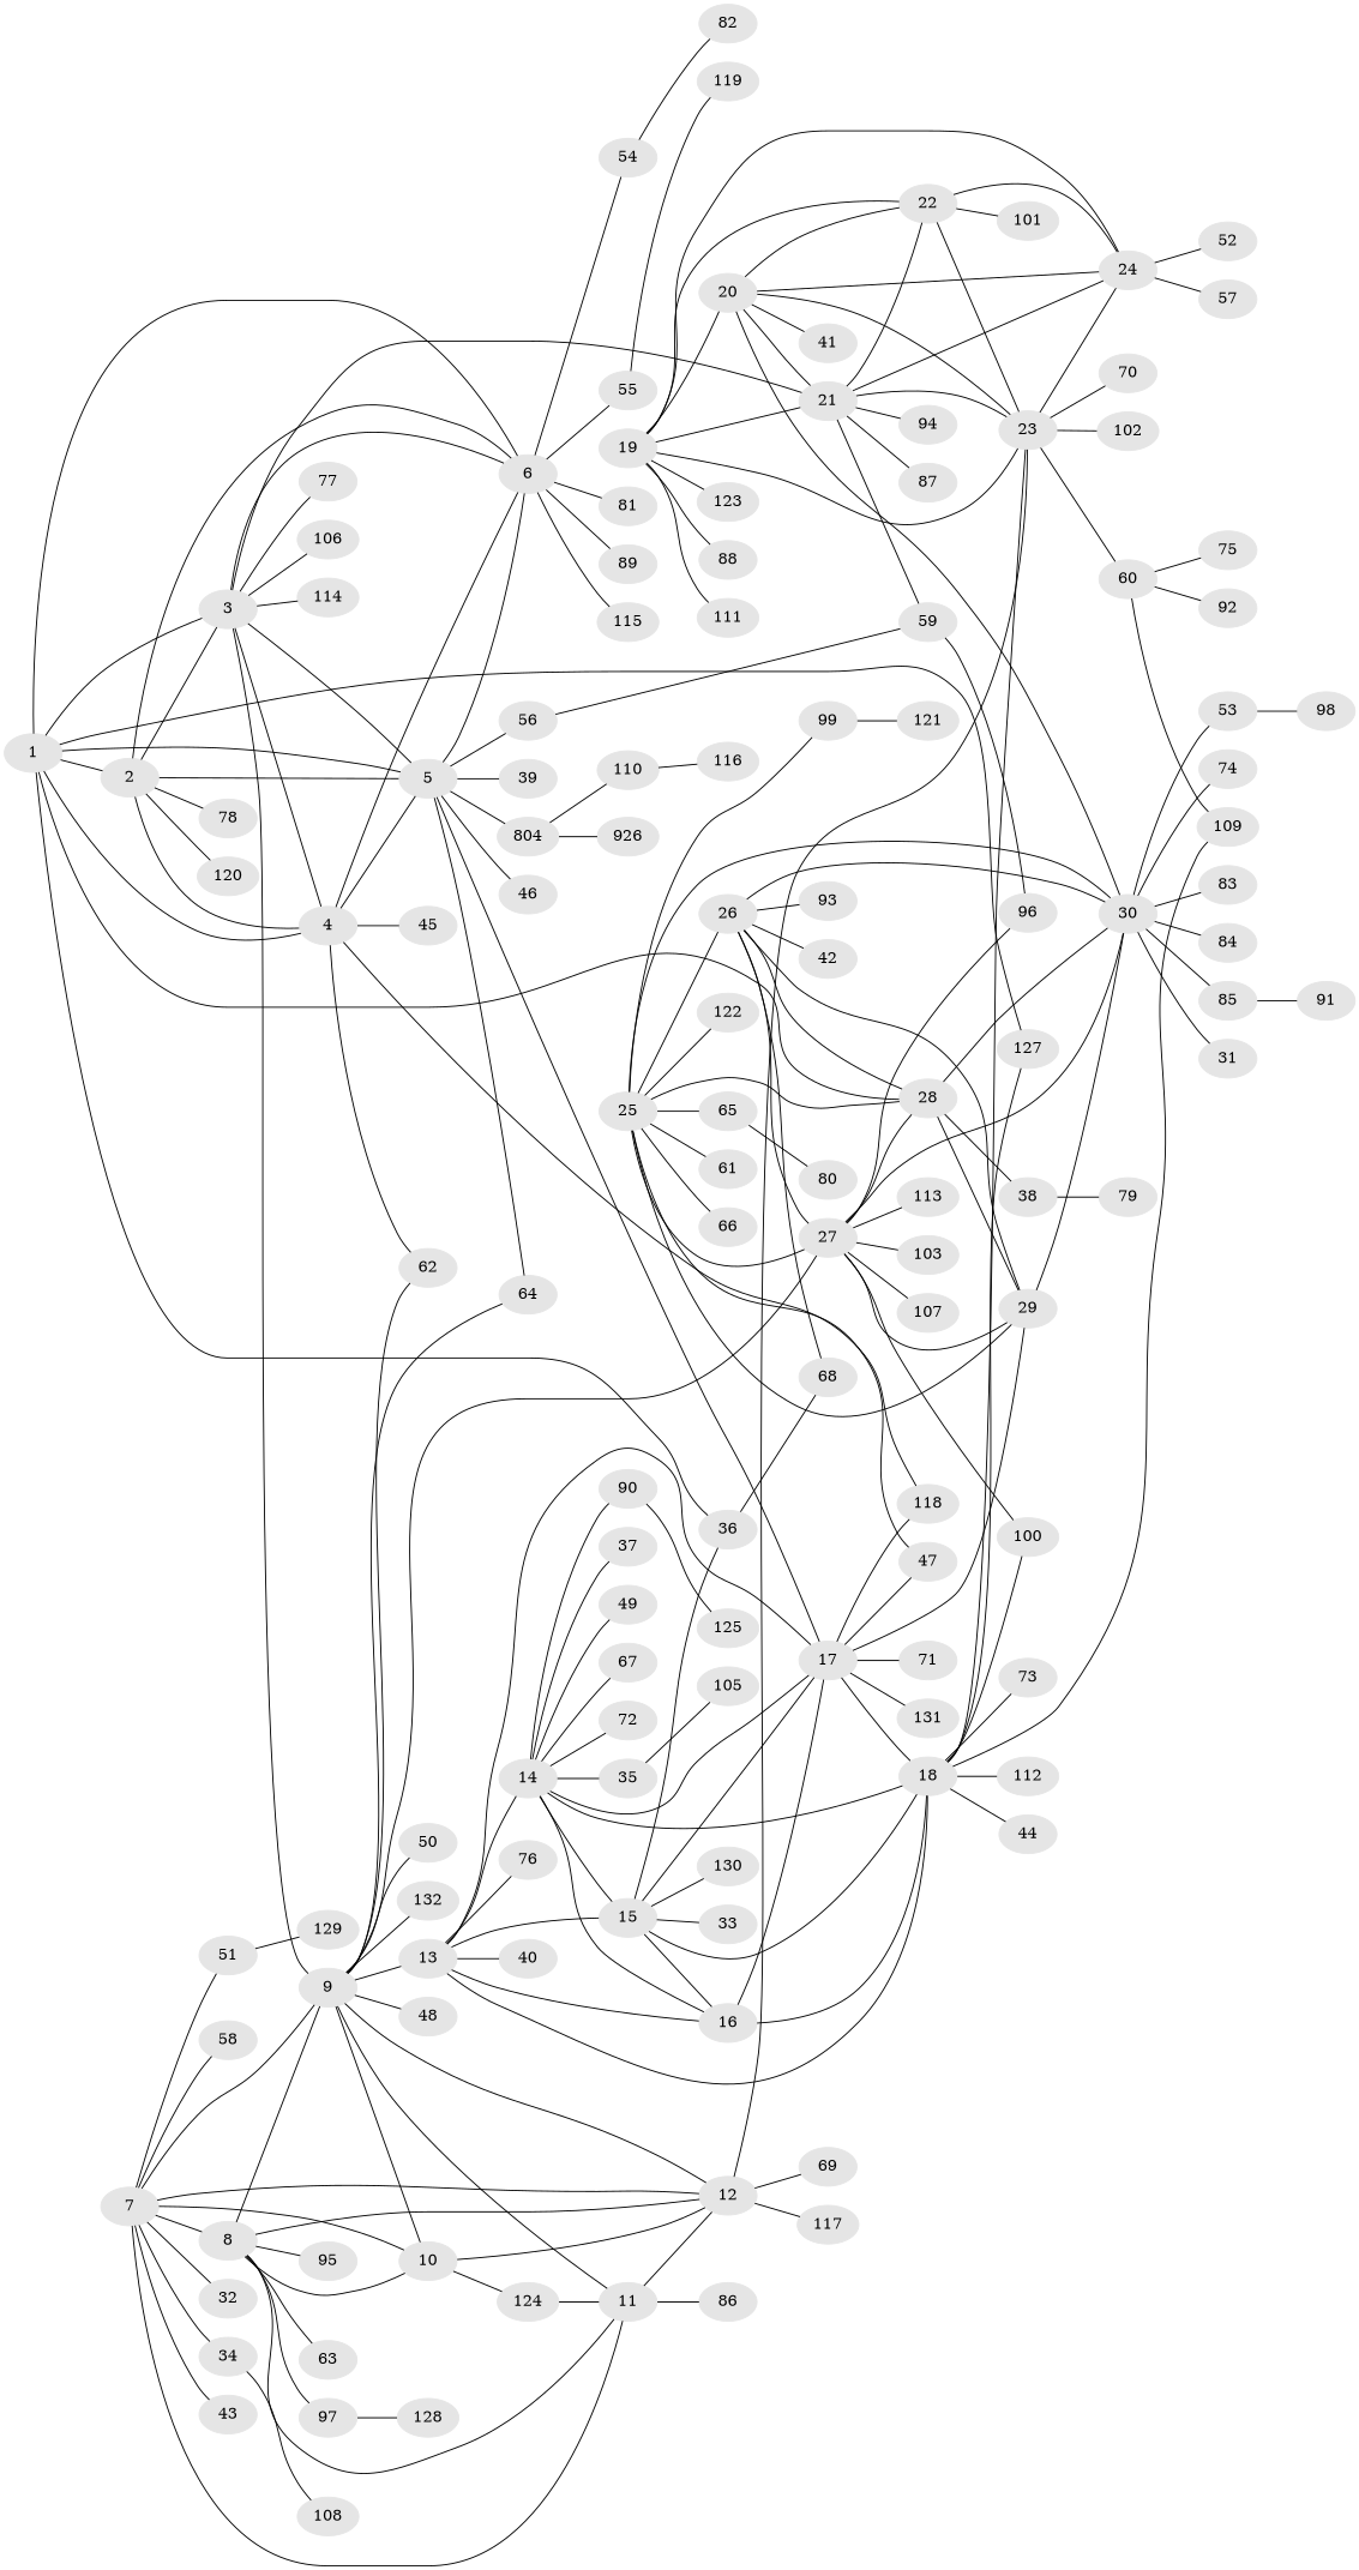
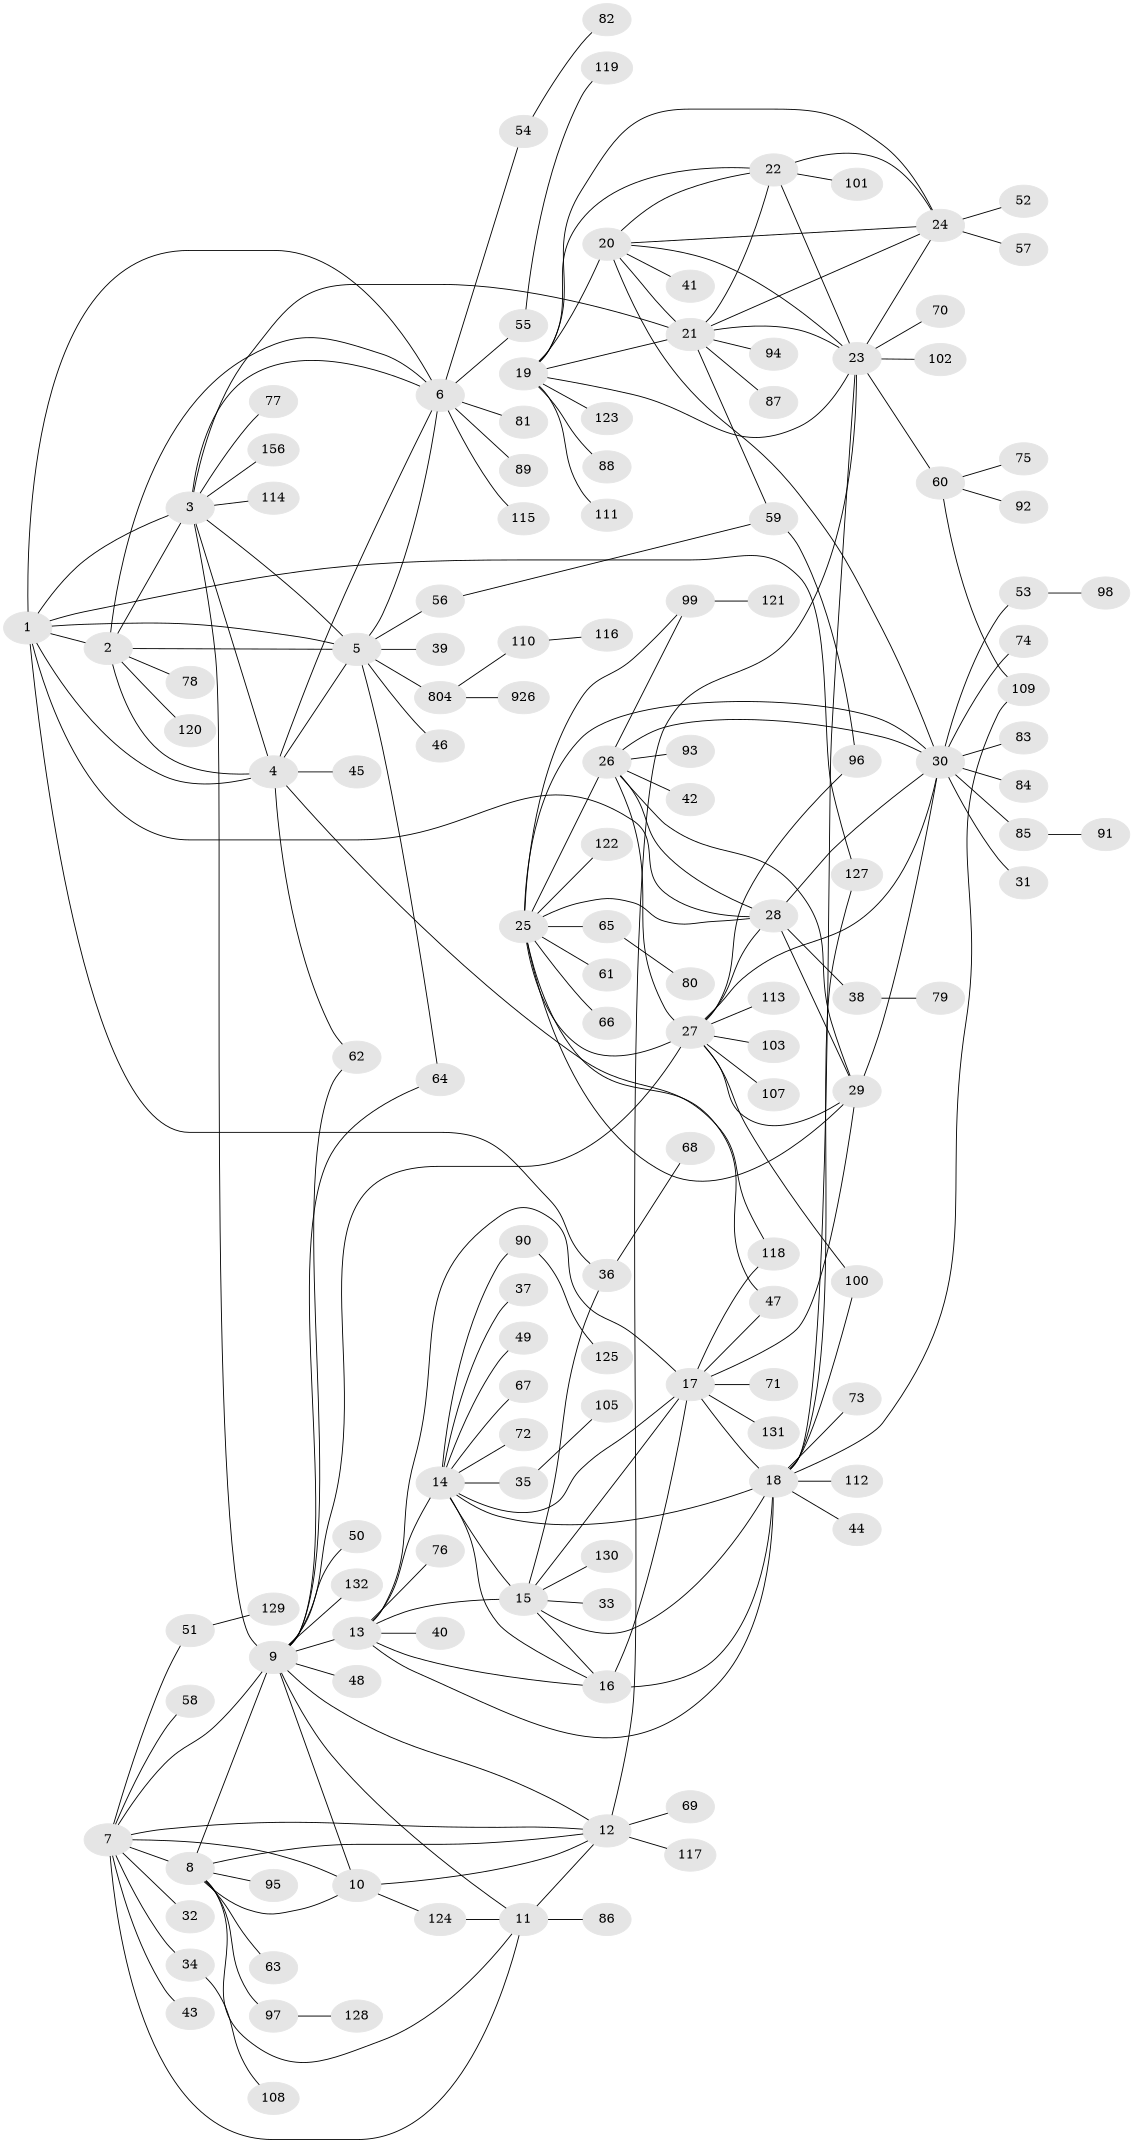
  graph {
    rankdir=LR
    node [color=gray90 style=filled]
    1
    2
    3
    4
    5
    6
    28
    36
    127
    78
    120
    9
    21
    77
-   106
+   106 [label=156]
    114
    45
    62
    118
    17
    39
    46
    56
    64
    n25 [label=804]
    54
    55
    81
    89
    115
    29
    30
    38
    68
    10
    11
    12
    13
    27
    48
    50
    132
    23
    22
    24
    59
    87
    94
    18
    47
    71
    131
    110
    n54 [label=926]
    82
    119
    7
    8
    32
    34
    43
    51
    58
    63
    95
    97
    124
    86
    69
    117
    108
    129
    128
    14
    15
    16
    40
    76
    100
    96
    103
    107
    113
    60
    70
    102
    35
    37
    49
    67
    72
    90
    33
    130
    44
    73
    109
    112
    105
    125
    19
    20
    88
    111
    123
    41
    101
    52
    57
    31
    53
    74
    83
    84
    85
    75
    92
    25
    26
    61
    65
    66
    99
    122
    42
    93
    80
    121
    79
    98
    91
    116
    1 -- 2
    1 -- 3
    1 -- 4
    1 -- 5
    1 -- 6
    1 -- 28
    1 -- 36
    1 -- 127
    2 -- 3
    2 -- 4
    2 -- 5
    2 -- 6
    2 -- 78
    2 -- 120
    3 -- 4
    3 -- 5
    3 -- 6
    3 -- 9
    3 -- 21
    3 -- 77
    3 -- 106
    3 -- 114
    4 -- 5
    4 -- 6
    4 -- 45
    4 -- 62
    4 -- 118
    5 -- 6
-   5 -- 17
    5 -- 39
    5 -- 46
    5 -- 56
    5 -- 64
    5 -- n25
    6 -- 54
    6 -- 55
    6 -- 81
    6 -- 89
    6 -- 115
    28 -- 29
    28 -- 30
    28 -- 38
    36 -- 68
    9 -- 62
    9 -- 64
    9 -- 10
    9 -- 11
    9 -- 12
    9 -- 13
    9 -- 27
    9 -- 48
    9 -- 50
    9 -- 132
    21 -- 23
    21 -- 22
    21 -- 24
    21 -- 59
    21 -- 87
    21 -- 94
    17 -- 118
    17 -- 29
    17 -- 18
    17 -- 47
    17 -- 71
    17 -- 131
    56 -- 59
    n25 -- 110
    n25 -- n54
    54 -- 82
    55 -- 119
    29 -- 30
    30 -- 31
    30 -- 53
    30 -- 74
    30 -- 83
    30 -- 84
    30 -- 85
    38 -- 79
    10 -- 12
    10 -- 124
    11 -- 12
    11 -- 86
    12 -- 23
    12 -- 69
    12 -- 117
    13 -- 17
    13 -- 18
    13 -- 14
    13 -- 15
    13 -- 16
    13 -- 40
    13 -- 76
    27 -- 28
    27 -- 29
    27 -- 30
    27 -- 100
    27 -- 96
    27 -- 103
    27 -- 107
    27 -- 113
    23 -- 24
    23 -- 60
    23 -- 70
    23 -- 102
    22 -- 23
    22 -- 24
    22 -- 101
    24 -- 52
    24 -- 57
    59 -- 96
    18 -- 127
    18 -- 23
    18 -- 100
    18 -- 44
    18 -- 73
    18 -- 109
    18 -- 112
    110 -- 116
    7 -- 9
    7 -- 10
    7 -- 11
    7 -- 12
    7 -- 8
    7 -- 32
    7 -- 34
    7 -- 43
    7 -- 51
    7 -- 58
    8 -- 9
    8 -- 10
    8 -- 11
    8 -- 12
    8 -- 63
    8 -- 95
    8 -- 97
    34 -- 108
    51 -- 129
    97 -- 128
    124 -- 11
    14 -- 17
    14 -- 18
    14 -- 15
    14 -- 16
    14 -- 35
    14 -- 37
    14 -- 49
    14 -- 67
    14 -- 72
    14 -- 90
    15 -- 36
    15 -- 17
    15 -- 18
    15 -- 16
    15 -- 33
    15 -- 130
    16 -- 17
    16 -- 18
    60 -- 109
    60 -- 75
    60 -- 92
    35 -- 105
    90 -- 125
    19 -- 21
    19 -- 23
    19 -- 22
    19 -- 24
    19 -- 20
    19 -- 88
    19 -- 111
    19 -- 123
    20 -- 21
    20 -- 30
    20 -- 23
    20 -- 22
    20 -- 24
    20 -- 41
    53 -- 98
    85 -- 91
    25 -- 28
    25 -- 29
    25 -- 30
    25 -- 27
    25 -- 47
    25 -- 26
    25 -- 61
    25 -- 65
    25 -- 66
    25 -- 99
    25 -- 122
    26 -- 28
    26 -- 29
    26 -- 30
-   26 -- 68
+   26 -- 99
    26 -- 27
    26 -- 42
    26 -- 93
    65 -- 80
    99 -- 121
  }
